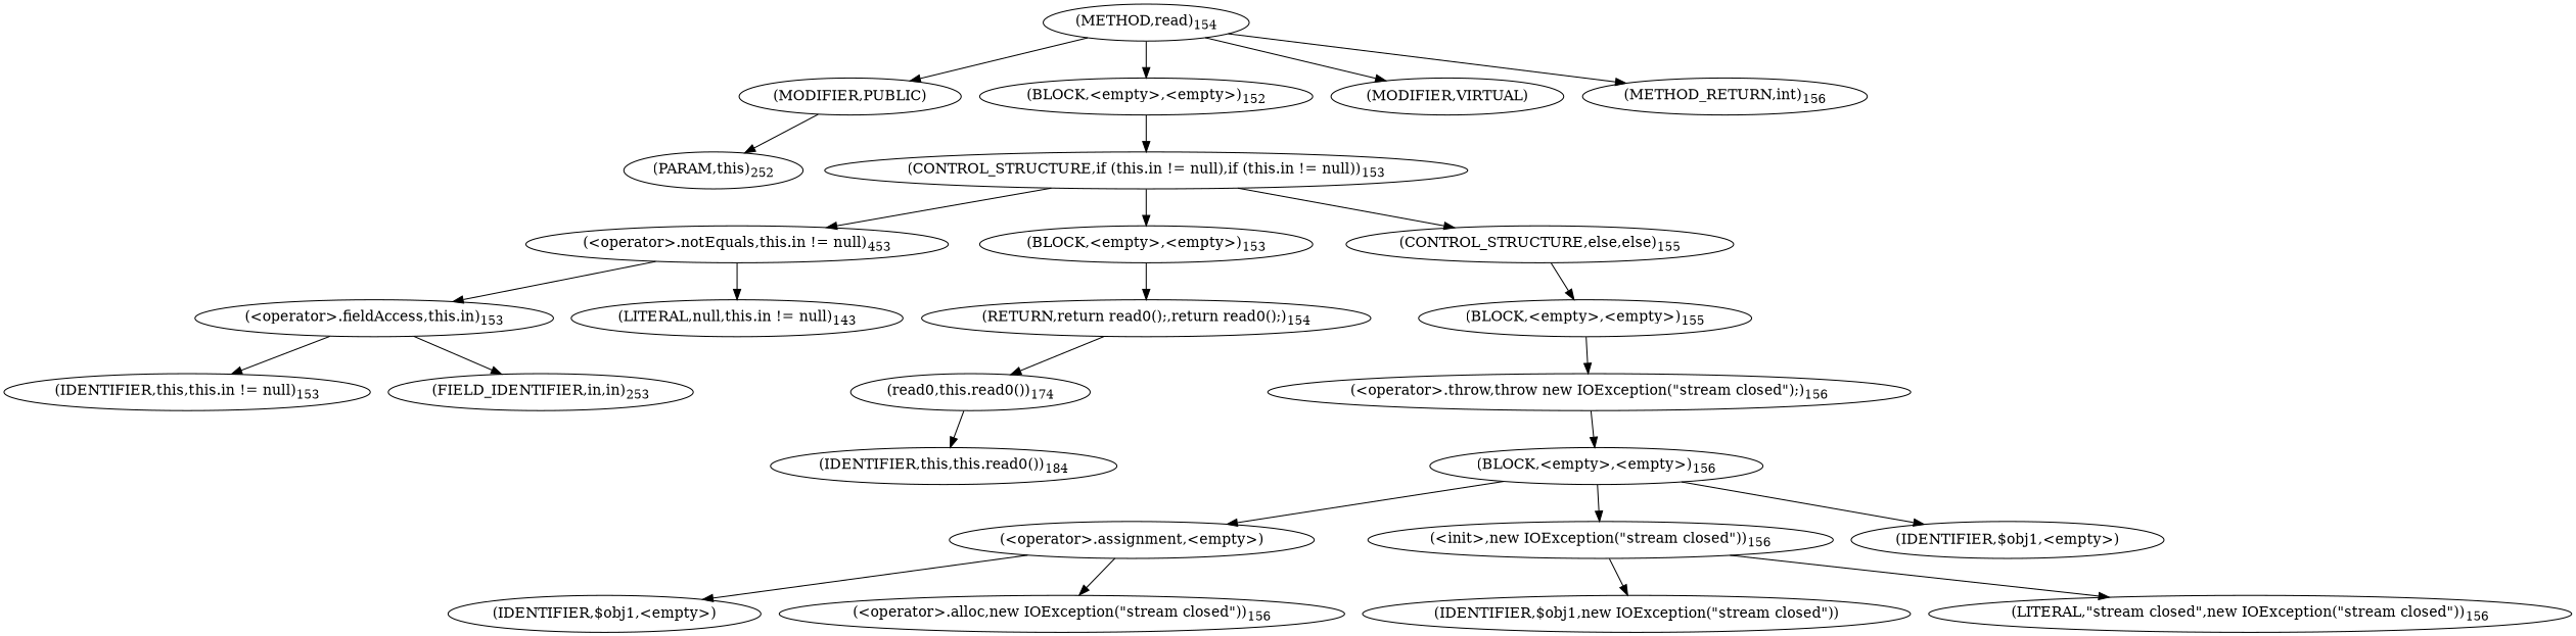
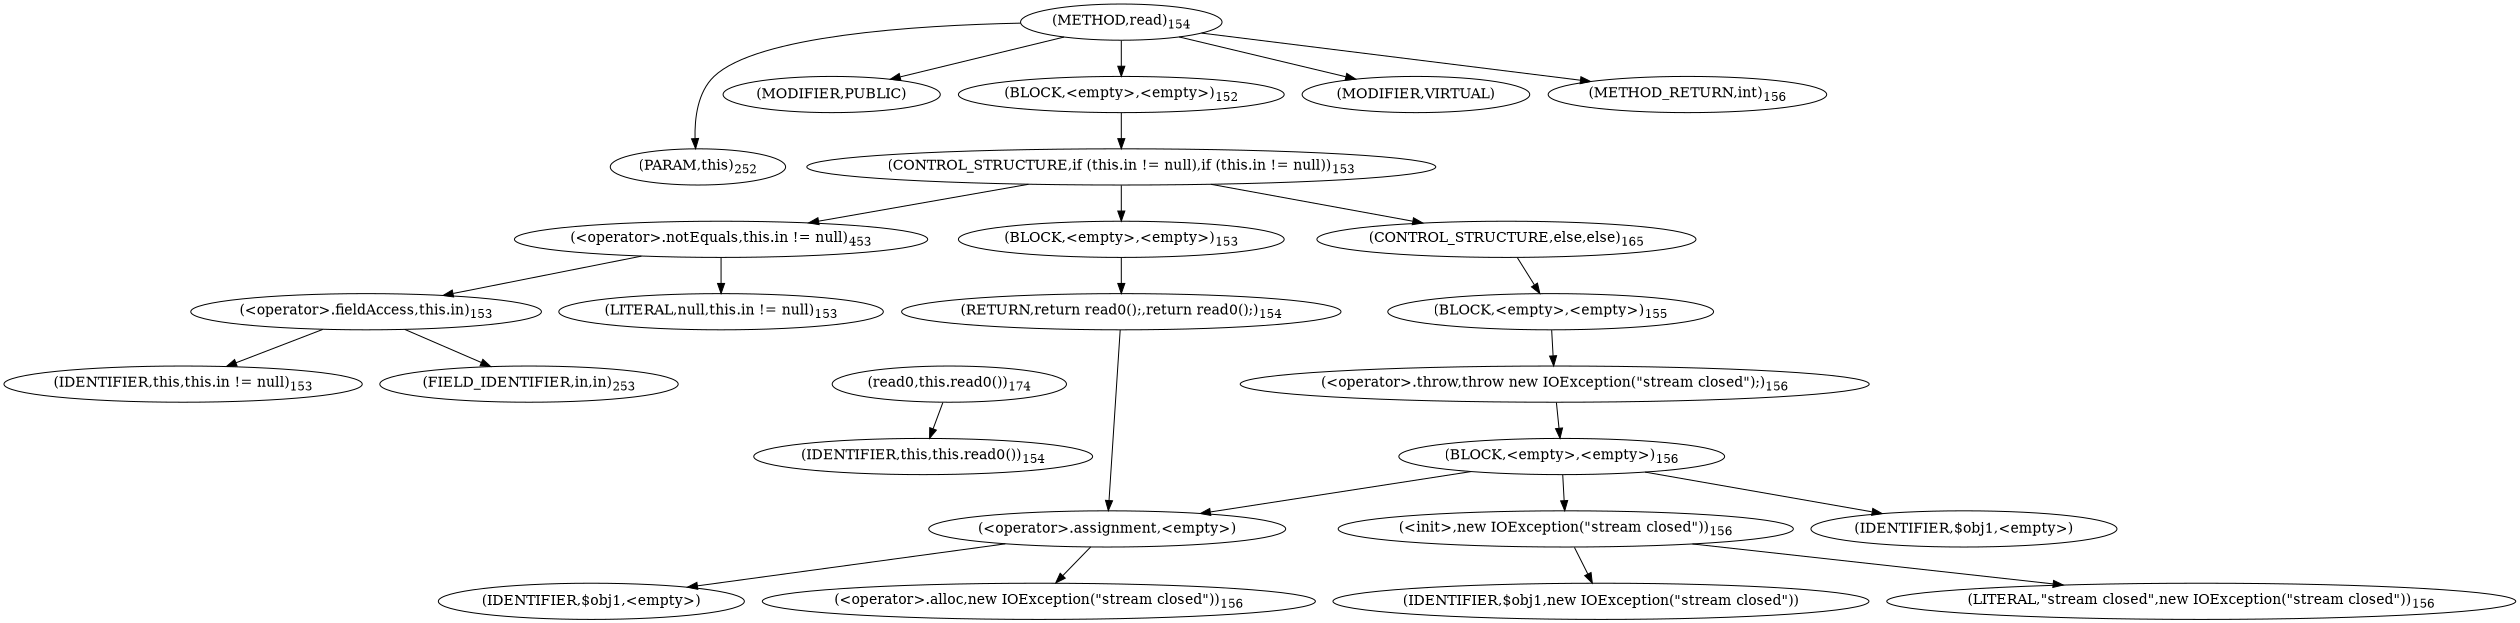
  digraph {
    n1 [label=<(METHOD,read)<SUB>154</SUB>>]
    n2 [label=<(PARAM,this)<SUB>252</SUB>>]
    n3 [label=<(BLOCK,&lt;empty&gt;,&lt;empty&gt;)<SUB>152</SUB>>]
    n4 [label=<(MODIFIER,PUBLIC)>]
    n5 [label=<(MODIFIER,VIRTUAL)>]
    n6 [label=<(METHOD_RETURN,int)<SUB>156</SUB>>]
    n7 [label=<(CONTROL_STRUCTURE,if (this.in != null),if (this.in != null))<SUB>153</SUB>>]
    n8 [label=<(&lt;operator&gt;.notEquals,this.in != null)<SUB>453</SUB>>]
    n9 [label=<(BLOCK,&lt;empty&gt;,&lt;empty&gt;)<SUB>153</SUB>>]
-   n10 [label=<(CONTROL_STRUCTURE,else,else)<SUB>155</SUB>>]
+   n10 [label=<(CONTROL_STRUCTURE,else,else)<SUB>165</SUB>>]
    n11 [label=<(&lt;operator&gt;.fieldAccess,this.in)<SUB>153</SUB>>]
-   n12 [label=<(LITERAL,null,this.in != null)<SUB>143</SUB>>]
+   n12 [label=<(LITERAL,null,this.in != null)<SUB>153</SUB>>]
    n13 [label=<(RETURN,return read0();,return read0();)<SUB>154</SUB>>]
    n14 [label=<(BLOCK,&lt;empty&gt;,&lt;empty&gt;)<SUB>155</SUB>>]
    n15 [label=<(IDENTIFIER,this,this.in != null)<SUB>153</SUB>>]
    n16 [label=<(FIELD_IDENTIFIER,in,in)<SUB>253</SUB>>]
    n17 [label=<(read0,this.read0())<SUB>174</SUB>>]
-   n18 [label=<(IDENTIFIER,this,this.read0())<SUB>184</SUB>>]
+   n18 [label=<(IDENTIFIER,this,this.read0())<SUB>154</SUB>>]
    n19 [label=<(&lt;operator&gt;.throw,throw new IOException(&quot;stream closed&quot;);)<SUB>156</SUB>>]
    n20 [label=<(BLOCK,&lt;empty&gt;,&lt;empty&gt;)<SUB>156</SUB>>]
    n21 [label=<(&lt;operator&gt;.assignment,&lt;empty&gt;)>]
    n22 [label=<(&lt;init&gt;,new IOException(&quot;stream closed&quot;))<SUB>156</SUB>>]
    n23 [label=<(IDENTIFIER,$obj1,&lt;empty&gt;)>]
    n24 [label=<(IDENTIFIER,$obj1,&lt;empty&gt;)>]
    n25 [label=<(&lt;operator&gt;.alloc,new IOException(&quot;stream closed&quot;))<SUB>156</SUB>>]
    n26 [label=<(IDENTIFIER,$obj1,new IOException(&quot;stream closed&quot;))>]
    n27 [label=<(LITERAL,&quot;stream closed&quot;,new IOException(&quot;stream closed&quot;))<SUB>156</SUB>>]
-   n4 -> n2
+   n1 -> n2
    n1 -> n3
    n1 -> n4
    n1 -> n5
    n1 -> n6
    n3 -> n7
    n7 -> n8
    n7 -> n9
    n7 -> n10
    n8 -> n11
    n8 -> n12
    n9 -> n13
    n10 -> n14
    n11 -> n15
    n11 -> n16
-   n13 -> n17
+   n13 -> n21
    n14 -> n19
    n17 -> n18
    n19 -> n20
    n20 -> n21
    n20 -> n22
    n20 -> n23
    n21 -> n24
    n21 -> n25
    n22 -> n26
    n22 -> n27
  }
